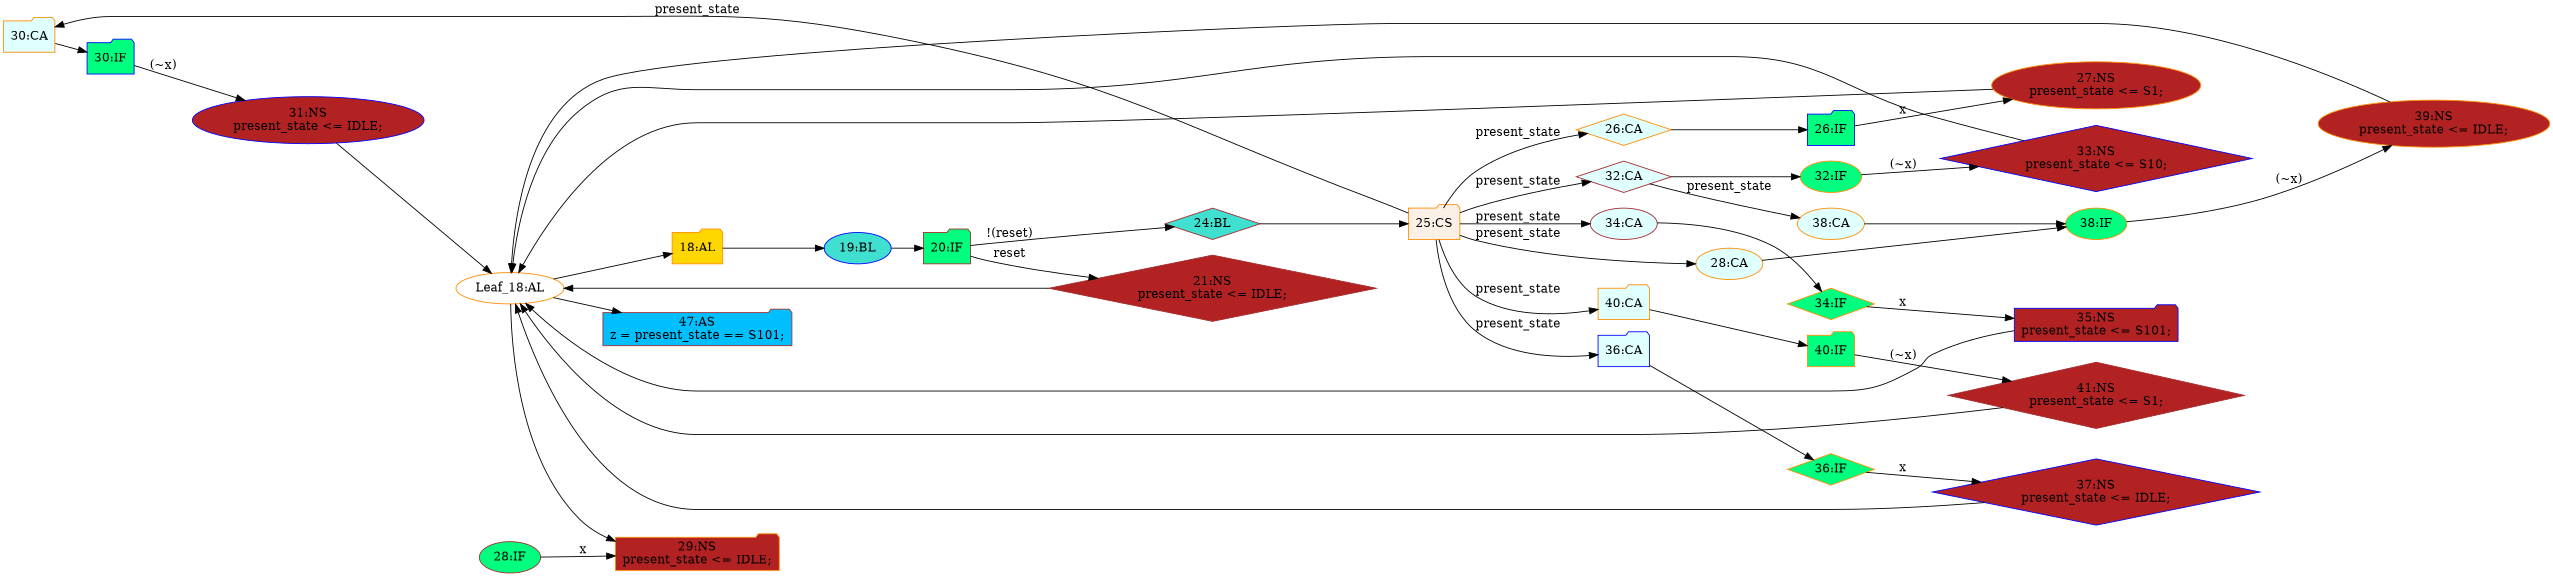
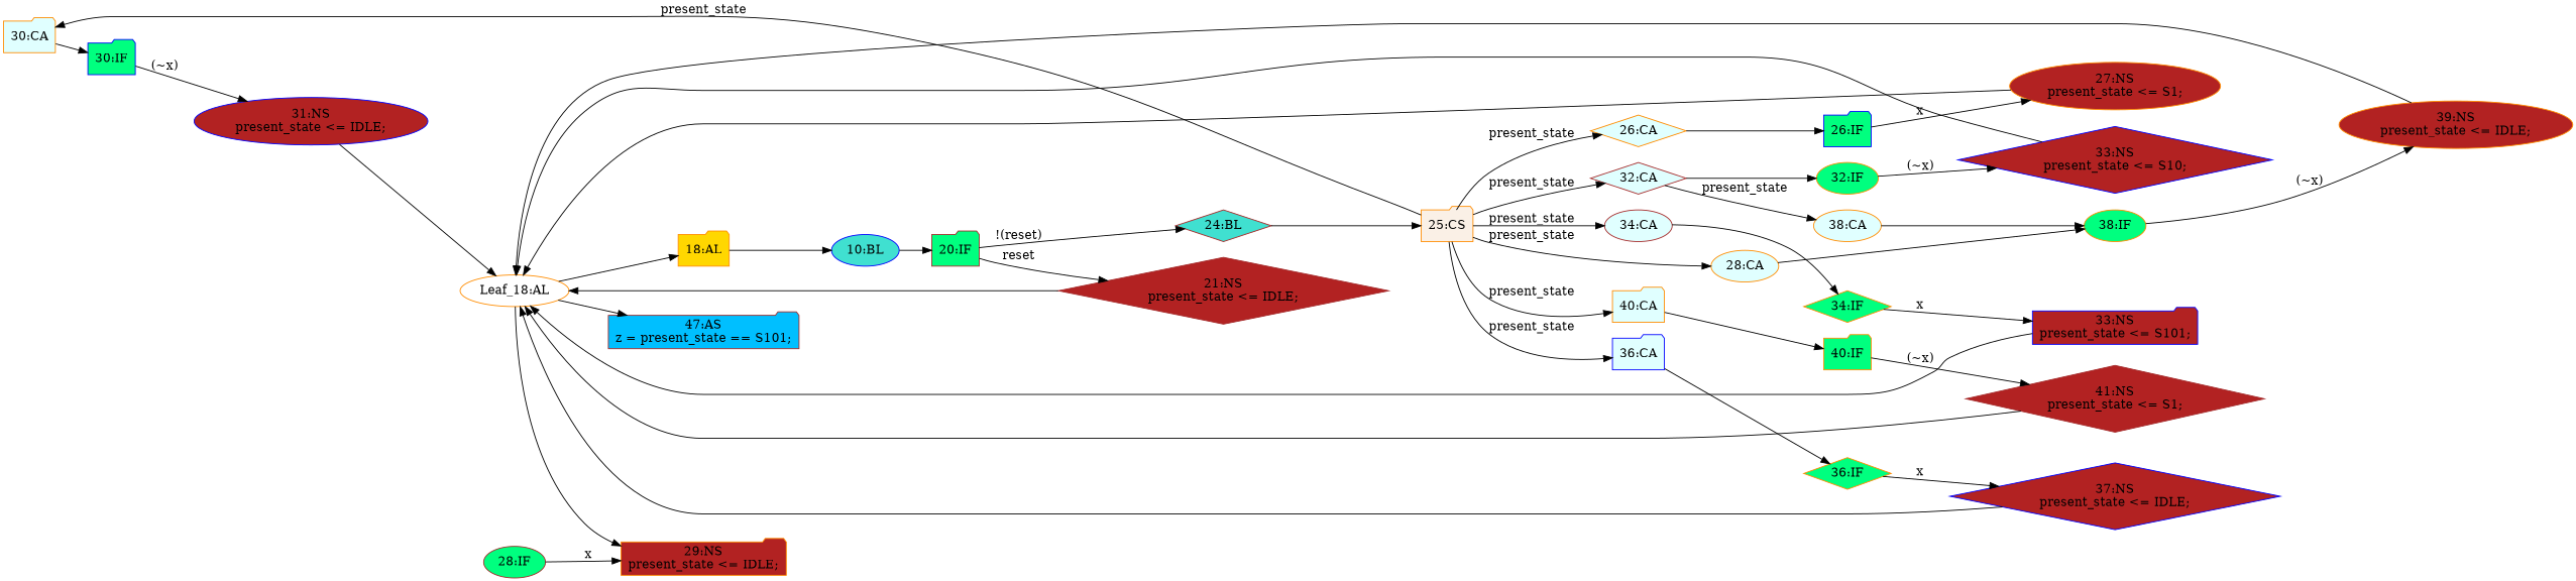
  strict digraph {
    rankdir=LR
    node [color=darkorange fillcolor=springgreen shape=folder statements="[]" style=filled typ=IfStatement]
    edge [cond="[]" lineno=None]
    n1 [ast="<pyverilog.vparser.ast.Case object at 0x7f1354326450>" fillcolor=lightcyan label="30:CA" typ=Case]
    n2 [ast="<pyverilog.vparser.ast.IfStatement object at 0x7f13543aa1d0>" color=blue label="30:IF"]
    n3 [ast="<pyverilog.vparser.ast.NonblockingSubstitution object at 0x7f13543aaf90>" color=blue fillcolor=firebrick label="31:NS\npresent_state <= IDLE;" shape=ellipse statements="[<pyverilog.vparser.ast.NonblockingSubstitution object at 0x7f13543aaf90>]" typ=NonblockingSubstitution]
    n4 [def_var="['present_state']" label="Leaf_18:AL" shape=ellipse fillcolor="" statements="" style="" typ=""]
    n5 [ast="<pyverilog.vparser.ast.NonblockingSubstitution object at 0x7f1353f986d0>" fillcolor=firebrick label="39:NS\npresent_state <= IDLE;" shape=ellipse statements="[<pyverilog.vparser.ast.NonblockingSubstitution object at 0x7f1353f986d0>]" typ=NonblockingSubstitution]
    n6 [ast="<pyverilog.vparser.ast.Assign object at 0x7f1353f98510>" color=brown def_var="['z']" fillcolor=deepskyblue label="47:AS\nz = present_state == S101;" typ=Assign use_var="['present_state']"]
    n7 [ast="<pyverilog.vparser.ast.Always object at 0x7f135469ee10>" clk_sens=True fillcolor=gold label="18:AL" sens="['clk']" typ=Always use_var="['reset', 'x', 'present_state']"]
    n8 [ast="<pyverilog.vparser.ast.NonblockingSubstitution object at 0x7f1354741610>" fillcolor=firebrick label="29:NS\npresent_state <= IDLE;" statements="[<pyverilog.vparser.ast.NonblockingSubstitution object at 0x7f1354741610>]" typ=NonblockingSubstitution]
-   n9 [ast="<pyverilog.vparser.ast.Block object at 0x7f1354323610>" color=blue fillcolor=turquoise label="19:BL" shape=ellipse typ=Block]
+   n9 [ast="<pyverilog.vparser.ast.Block object at 0x7f1354323610>" color=blue fillcolor=turquoise label="10:BL" shape=ellipse typ=Block]
    n10 [ast="<pyverilog.vparser.ast.IfStatement object at 0x7f13542ce4d0>" color=brown label="20:IF"]
    n11 [ast="<pyverilog.vparser.ast.IfStatement object at 0x7f1354326090>" color=brown label="28:IF" shape=ellipse]
    n12 [ast="<pyverilog.vparser.ast.NonblockingSubstitution object at 0x7f1353f98390>" color=blue fillcolor=firebrick label="37:NS\npresent_state <= IDLE;" shape=diamond statements="[<pyverilog.vparser.ast.NonblockingSubstitution object at 0x7f1353f98390>]" typ=NonblockingSubstitution]
    n13 [ast="<pyverilog.vparser.ast.NonblockingSubstitution object at 0x7f1353f98cd0>" color=blue fillcolor=firebrick label="33:NS\npresent_state <= S10;" shape=diamond statements="[<pyverilog.vparser.ast.NonblockingSubstitution object at 0x7f1353f98cd0>]" typ=NonblockingSubstitution]
    n14 [ast="<pyverilog.vparser.ast.Block object at 0x7f1354331150>" color=brown fillcolor=turquoise label="24:BL" shape=diamond typ=Block]
    n15 [ast="<pyverilog.vparser.ast.NonblockingSubstitution object at 0x7f13542cecd0>" color=brown fillcolor=firebrick label="21:NS\npresent_state <= IDLE;" shape=diamond statements="[<pyverilog.vparser.ast.NonblockingSubstitution object at 0x7f13542cecd0>]" typ=NonblockingSubstitution]
    n16 [ast="<pyverilog.vparser.ast.CaseStatement object at 0x7f1353f98a90>" fillcolor=linen label="25:CS" typ=CaseStatement]
    n17 [ast="<pyverilog.vparser.ast.Case object at 0x7f1354326150>" fillcolor=lightcyan label="28:CA" shape=ellipse typ=Case]
    n18 [ast="<pyverilog.vparser.ast.IfStatement object at 0x7f1353f98f50>" label="38:IF" shape=ellipse]
    n19 [ast="<pyverilog.vparser.ast.Case object at 0x7f1353f984d0>" color=blue fillcolor=lightcyan label="36:CA" typ=Case]
    n20 [ast="<pyverilog.vparser.ast.Case object at 0x7f13543aad90>" color=brown fillcolor=lightcyan label="32:CA" shape=diamond typ=Case]
    n21 [ast="<pyverilog.vparser.ast.Case object at 0x7f1353f98c90>" color=brown fillcolor=lightcyan label="34:CA" shape=ellipse typ=Case]
    n22 [ast="<pyverilog.vparser.ast.Case object at 0x7f1354331050>" fillcolor=lightcyan label="26:CA" shape=diamond typ=Case]
    n23 [ast="<pyverilog.vparser.ast.Case object at 0x7f1353f98490>" fillcolor=lightcyan label="40:CA" typ=Case]
    n24 [ast="<pyverilog.vparser.ast.IfStatement object at 0x7f1353f98fd0>" label="36:IF" shape=diamond]
-   n25 [ast="<pyverilog.vparser.ast.NonblockingSubstitution object at 0x7f1353f98990>" color=blue fillcolor=firebrick label="35:NS\npresent_state <= S101;" statements="[<pyverilog.vparser.ast.NonblockingSubstitution object at 0x7f1353f98990>]" typ=NonblockingSubstitution]
+   n25 [ast="<pyverilog.vparser.ast.NonblockingSubstitution object at 0x7f1353f98990>" color=blue fillcolor=firebrick label="33:NS\npresent_state <= S101;" statements="[<pyverilog.vparser.ast.NonblockingSubstitution object at 0x7f1353f98990>]" typ=NonblockingSubstitution]
    n26 [ast="<pyverilog.vparser.ast.Case object at 0x7f1353f989d0>" fillcolor=lightcyan label="38:CA" shape=ellipse typ=Case]
    n27 [ast="<pyverilog.vparser.ast.IfStatement object at 0x7f1353f98b10>" label="32:IF" shape=ellipse]
    n28 [ast="<pyverilog.vparser.ast.IfStatement object at 0x7f1353f98810>" label="34:IF" shape=diamond]
    n29 [ast="<pyverilog.vparser.ast.IfStatement object at 0x7f1354326650>" color=blue label="26:IF"]
    n30 [ast="<pyverilog.vparser.ast.IfStatement object at 0x7f1353f98f90>" label="40:IF"]
    n31 [ast="<pyverilog.vparser.ast.NonblockingSubstitution object at 0x7f1354326950>" fillcolor=firebrick label="27:NS\npresent_state <= S1;" shape=ellipse statements="[<pyverilog.vparser.ast.NonblockingSubstitution object at 0x7f1354326950>]" typ=NonblockingSubstitution]
    n32 [ast="<pyverilog.vparser.ast.NonblockingSubstitution object at 0x7f1353f98c50>" color=brown fillcolor=firebrick label="41:NS\npresent_state <= S1;" shape=diamond statements="[<pyverilog.vparser.ast.NonblockingSubstitution object at 0x7f1353f98c50>]" typ=NonblockingSubstitution]
    n1 -> n2
    n2 -> n3 [cond="['x']" label="(~x)" lineno=30]
    n3 -> n4
    n4 -> n6 [cond="" lineno=""]
    n4 -> n7 [cond="" lineno=""]
    n4 -> n8
    n5 -> n4
    n7 -> n9
    n9 -> n10
    n10 -> n14 [cond="['reset']" label="!(reset)" lineno=20]
    n10 -> n15 [cond="['reset']" label=reset lineno=20]
    n11 -> n8 [cond="['x']" label=x lineno=28]
    n12 -> n4
    n13 -> n4
    n14 -> n16
    n15 -> n4
    n16 -> n1 [cond="['present_state']" label=present_state lineno=25]
    n16 -> n17 [cond="['present_state']" label=present_state lineno=25]
    n16 -> n19 [cond="['present_state']" label=present_state lineno=25]
    n16 -> n20 [cond="['present_state']" label=present_state lineno=25]
    n16 -> n21 [cond="['present_state']" label=present_state lineno=25]
    n16 -> n22 [cond="['present_state']" label=present_state lineno=25]
    n16 -> n23 [cond="['present_state']" label=present_state lineno=25]
    n17 -> n18
    n18 -> n5 [cond="['x']" label="(~x)" lineno=38]
    n19 -> n24
    n20 -> n26 [cond="['present_state']" label=present_state lineno=25]
    n20 -> n27
    n21 -> n28
    n22 -> n29
    n23 -> n30
    n24 -> n12 [cond="['x']" label=x lineno=36]
    n25 -> n4
    n26 -> n18
    n27 -> n13 [cond="['x']" label="(~x)" lineno=32]
    n28 -> n25 [cond="['x']" label=x lineno=34]
    n29 -> n31 [cond="['x']" label=x lineno=26]
    n30 -> n32 [cond="['x']" label="(~x)" lineno=40]
    n31 -> n4
    n32 -> n4
  }
